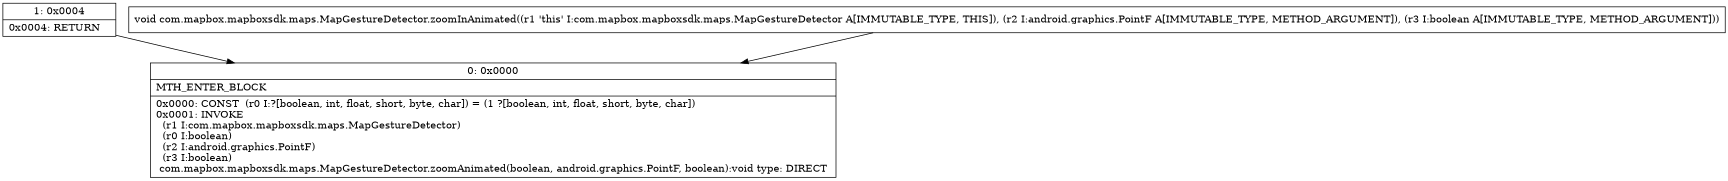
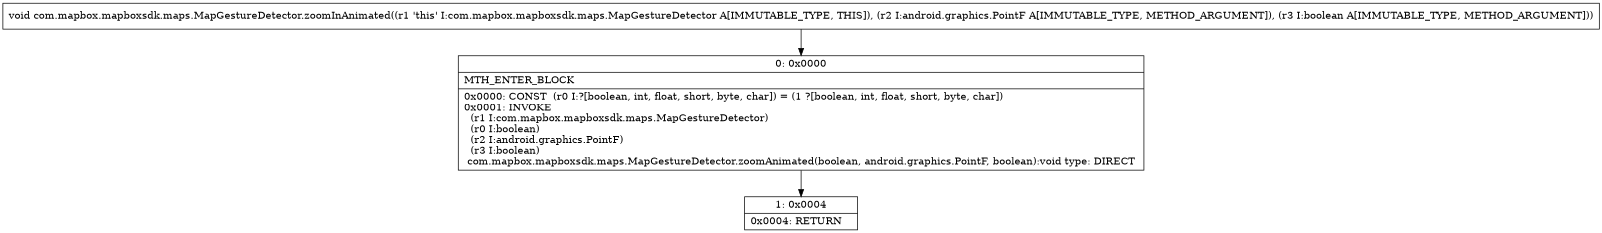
  digraph {
    node [shape=record]
    n1 [label="{0\:\ 0x0000|MTH_ENTER_BLOCK\l|0x0000: CONST  (r0 I:?[boolean, int, float, short, byte, char]) = (1 ?[boolean, int, float, short, byte, char]) \l0x0001: INVOKE  \l  (r1 I:com.mapbox.mapboxsdk.maps.MapGestureDetector)\l  (r0 I:boolean)\l  (r2 I:android.graphics.PointF)\l  (r3 I:boolean)\l com.mapbox.mapboxsdk.maps.MapGestureDetector.zoomAnimated(boolean, android.graphics.PointF, boolean):void type: DIRECT \l}"]
    n2 [label="{1\:\ 0x0004|0x0004: RETURN   \l}"]
    n3 [label="{void com.mapbox.mapboxsdk.maps.MapGestureDetector.zoomInAnimated((r1 'this' I:com.mapbox.mapboxsdk.maps.MapGestureDetector A[IMMUTABLE_TYPE, THIS]), (r2 I:android.graphics.PointF A[IMMUTABLE_TYPE, METHOD_ARGUMENT]), (r3 I:boolean A[IMMUTABLE_TYPE, METHOD_ARGUMENT])) }"]
-   n2 -> n1
+   n1 -> n2
    n3 -> n1
  }
